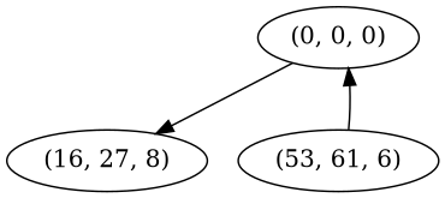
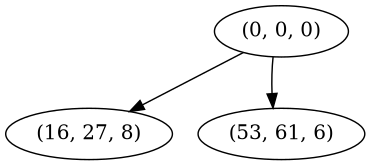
  digraph {
    n1 [label="(16, 27, 8)"]
    "(0, 0, 0)"
    "(53, 61, 6)"
    "(0, 0, 0)" -> n1
-   "(53, 61, 6)" -> "(0, 0, 0)"
+   "(0, 0, 0)" -> "(53, 61, 6)"
  }
